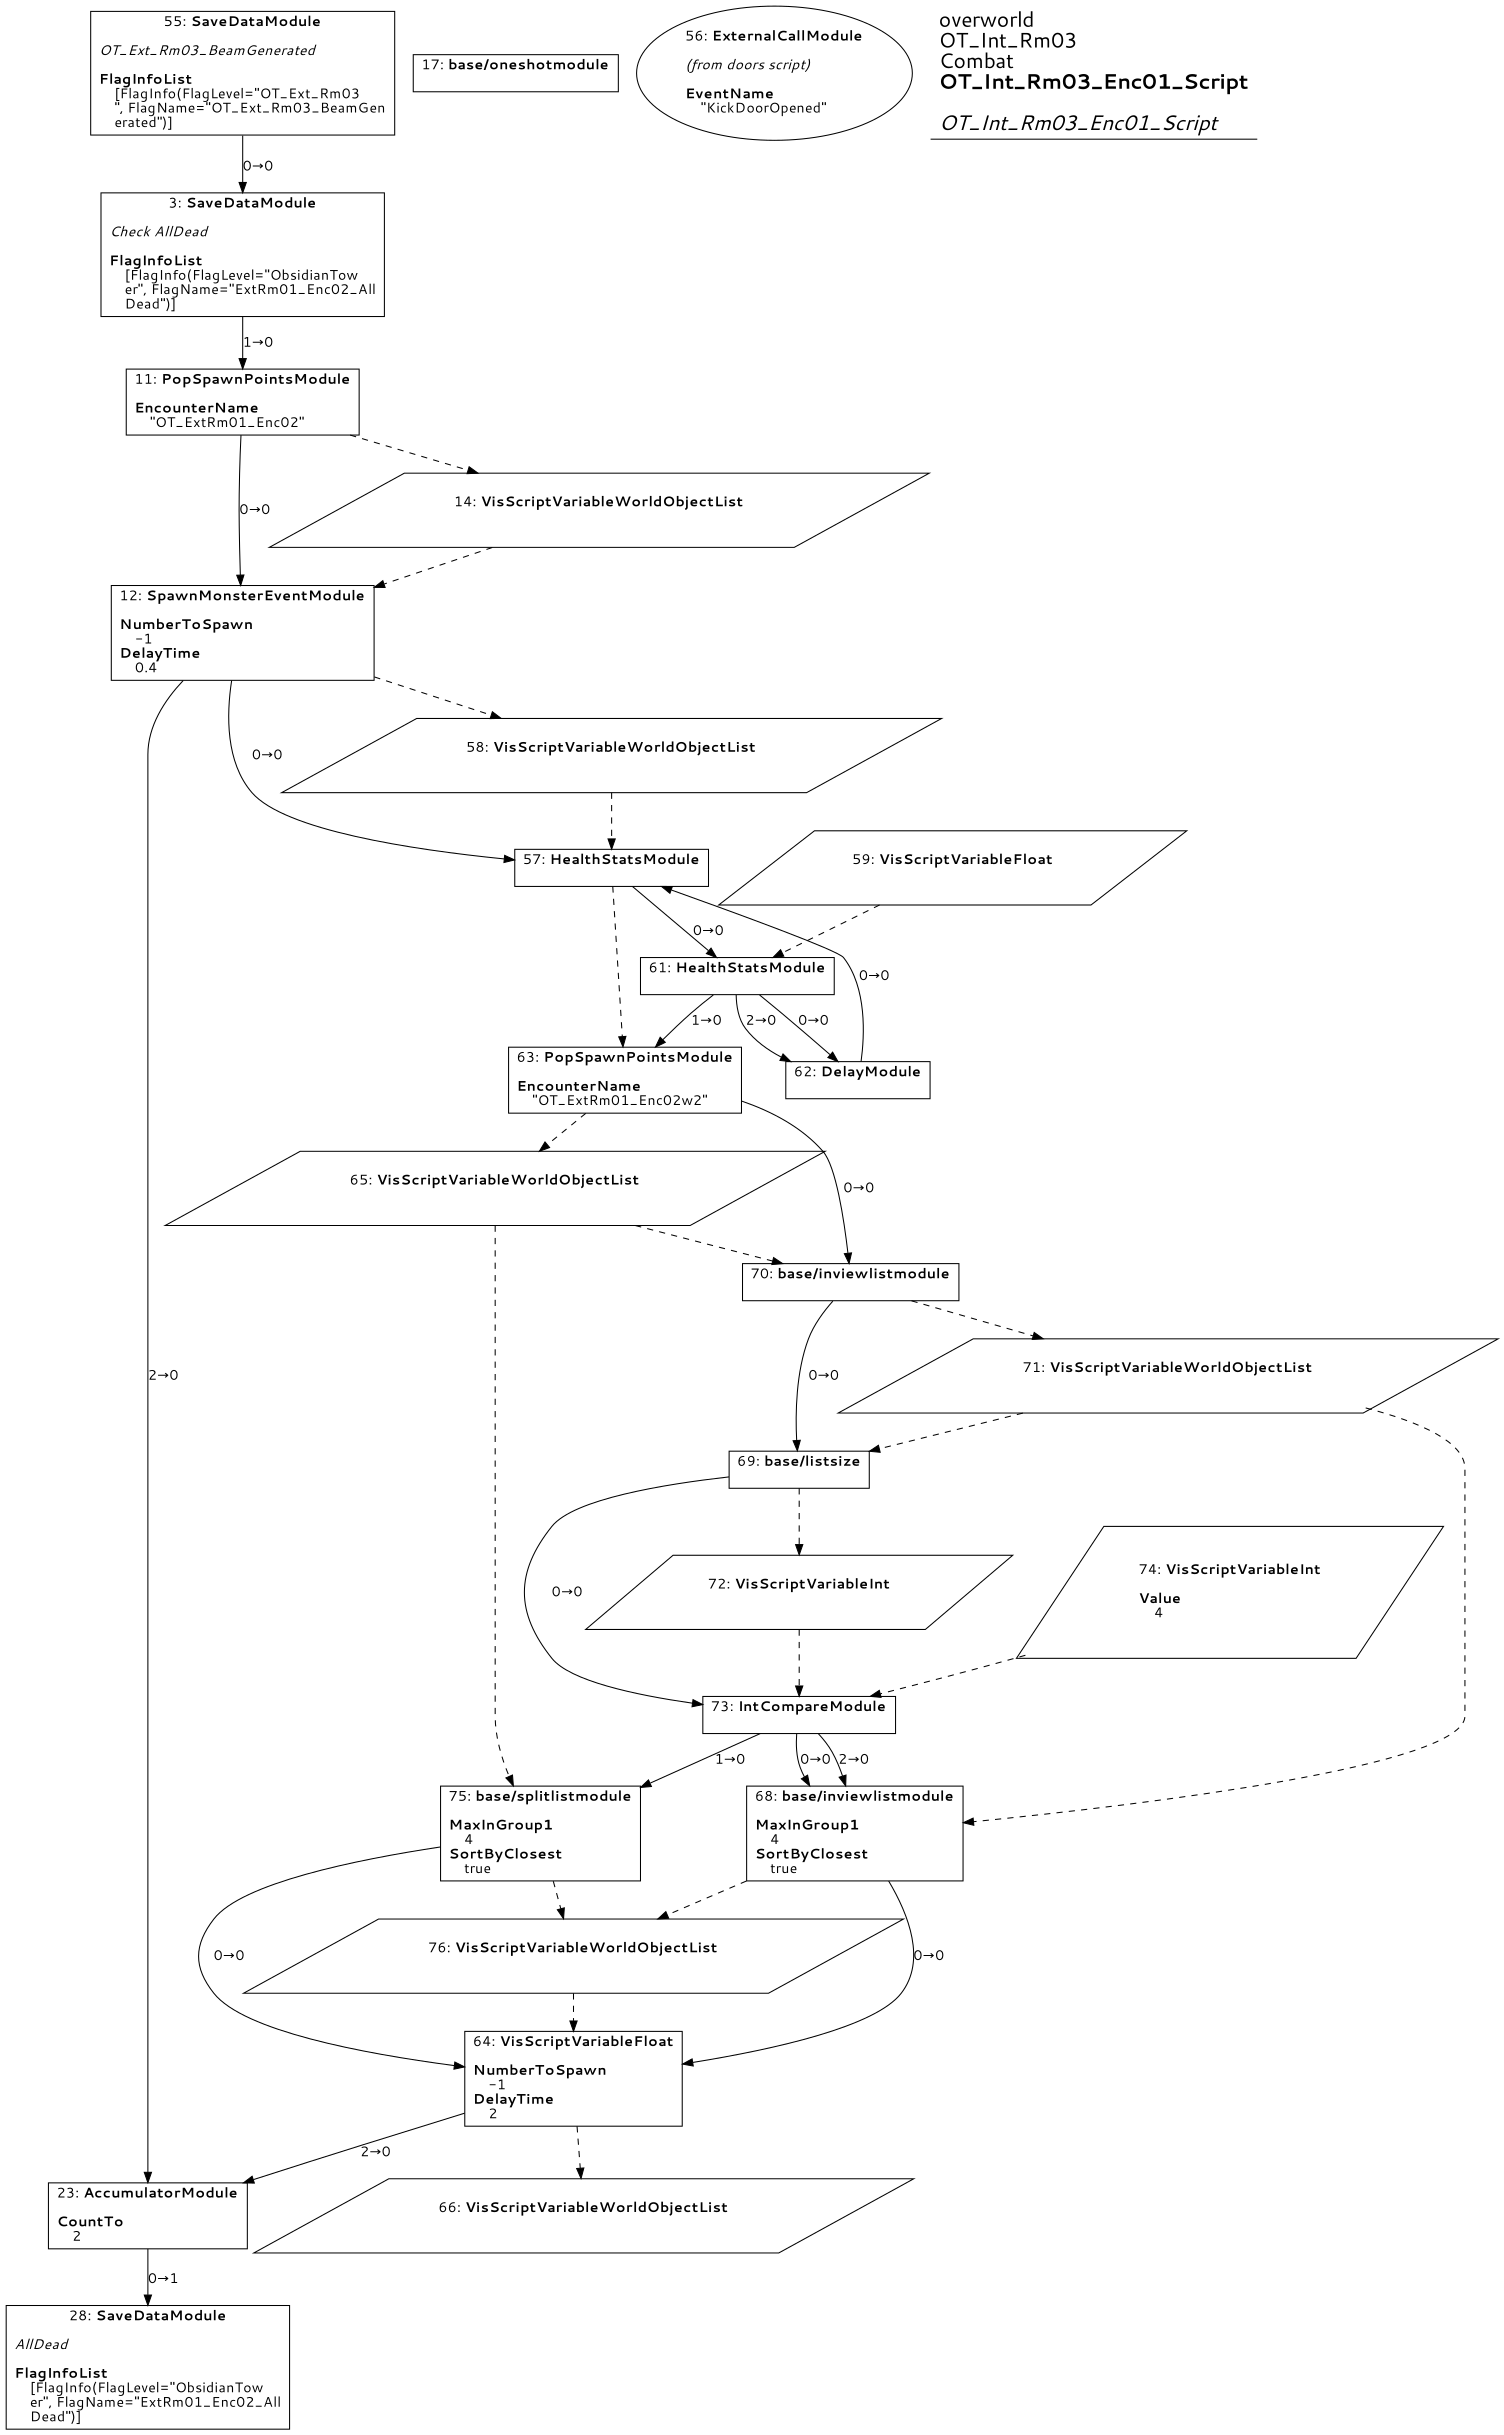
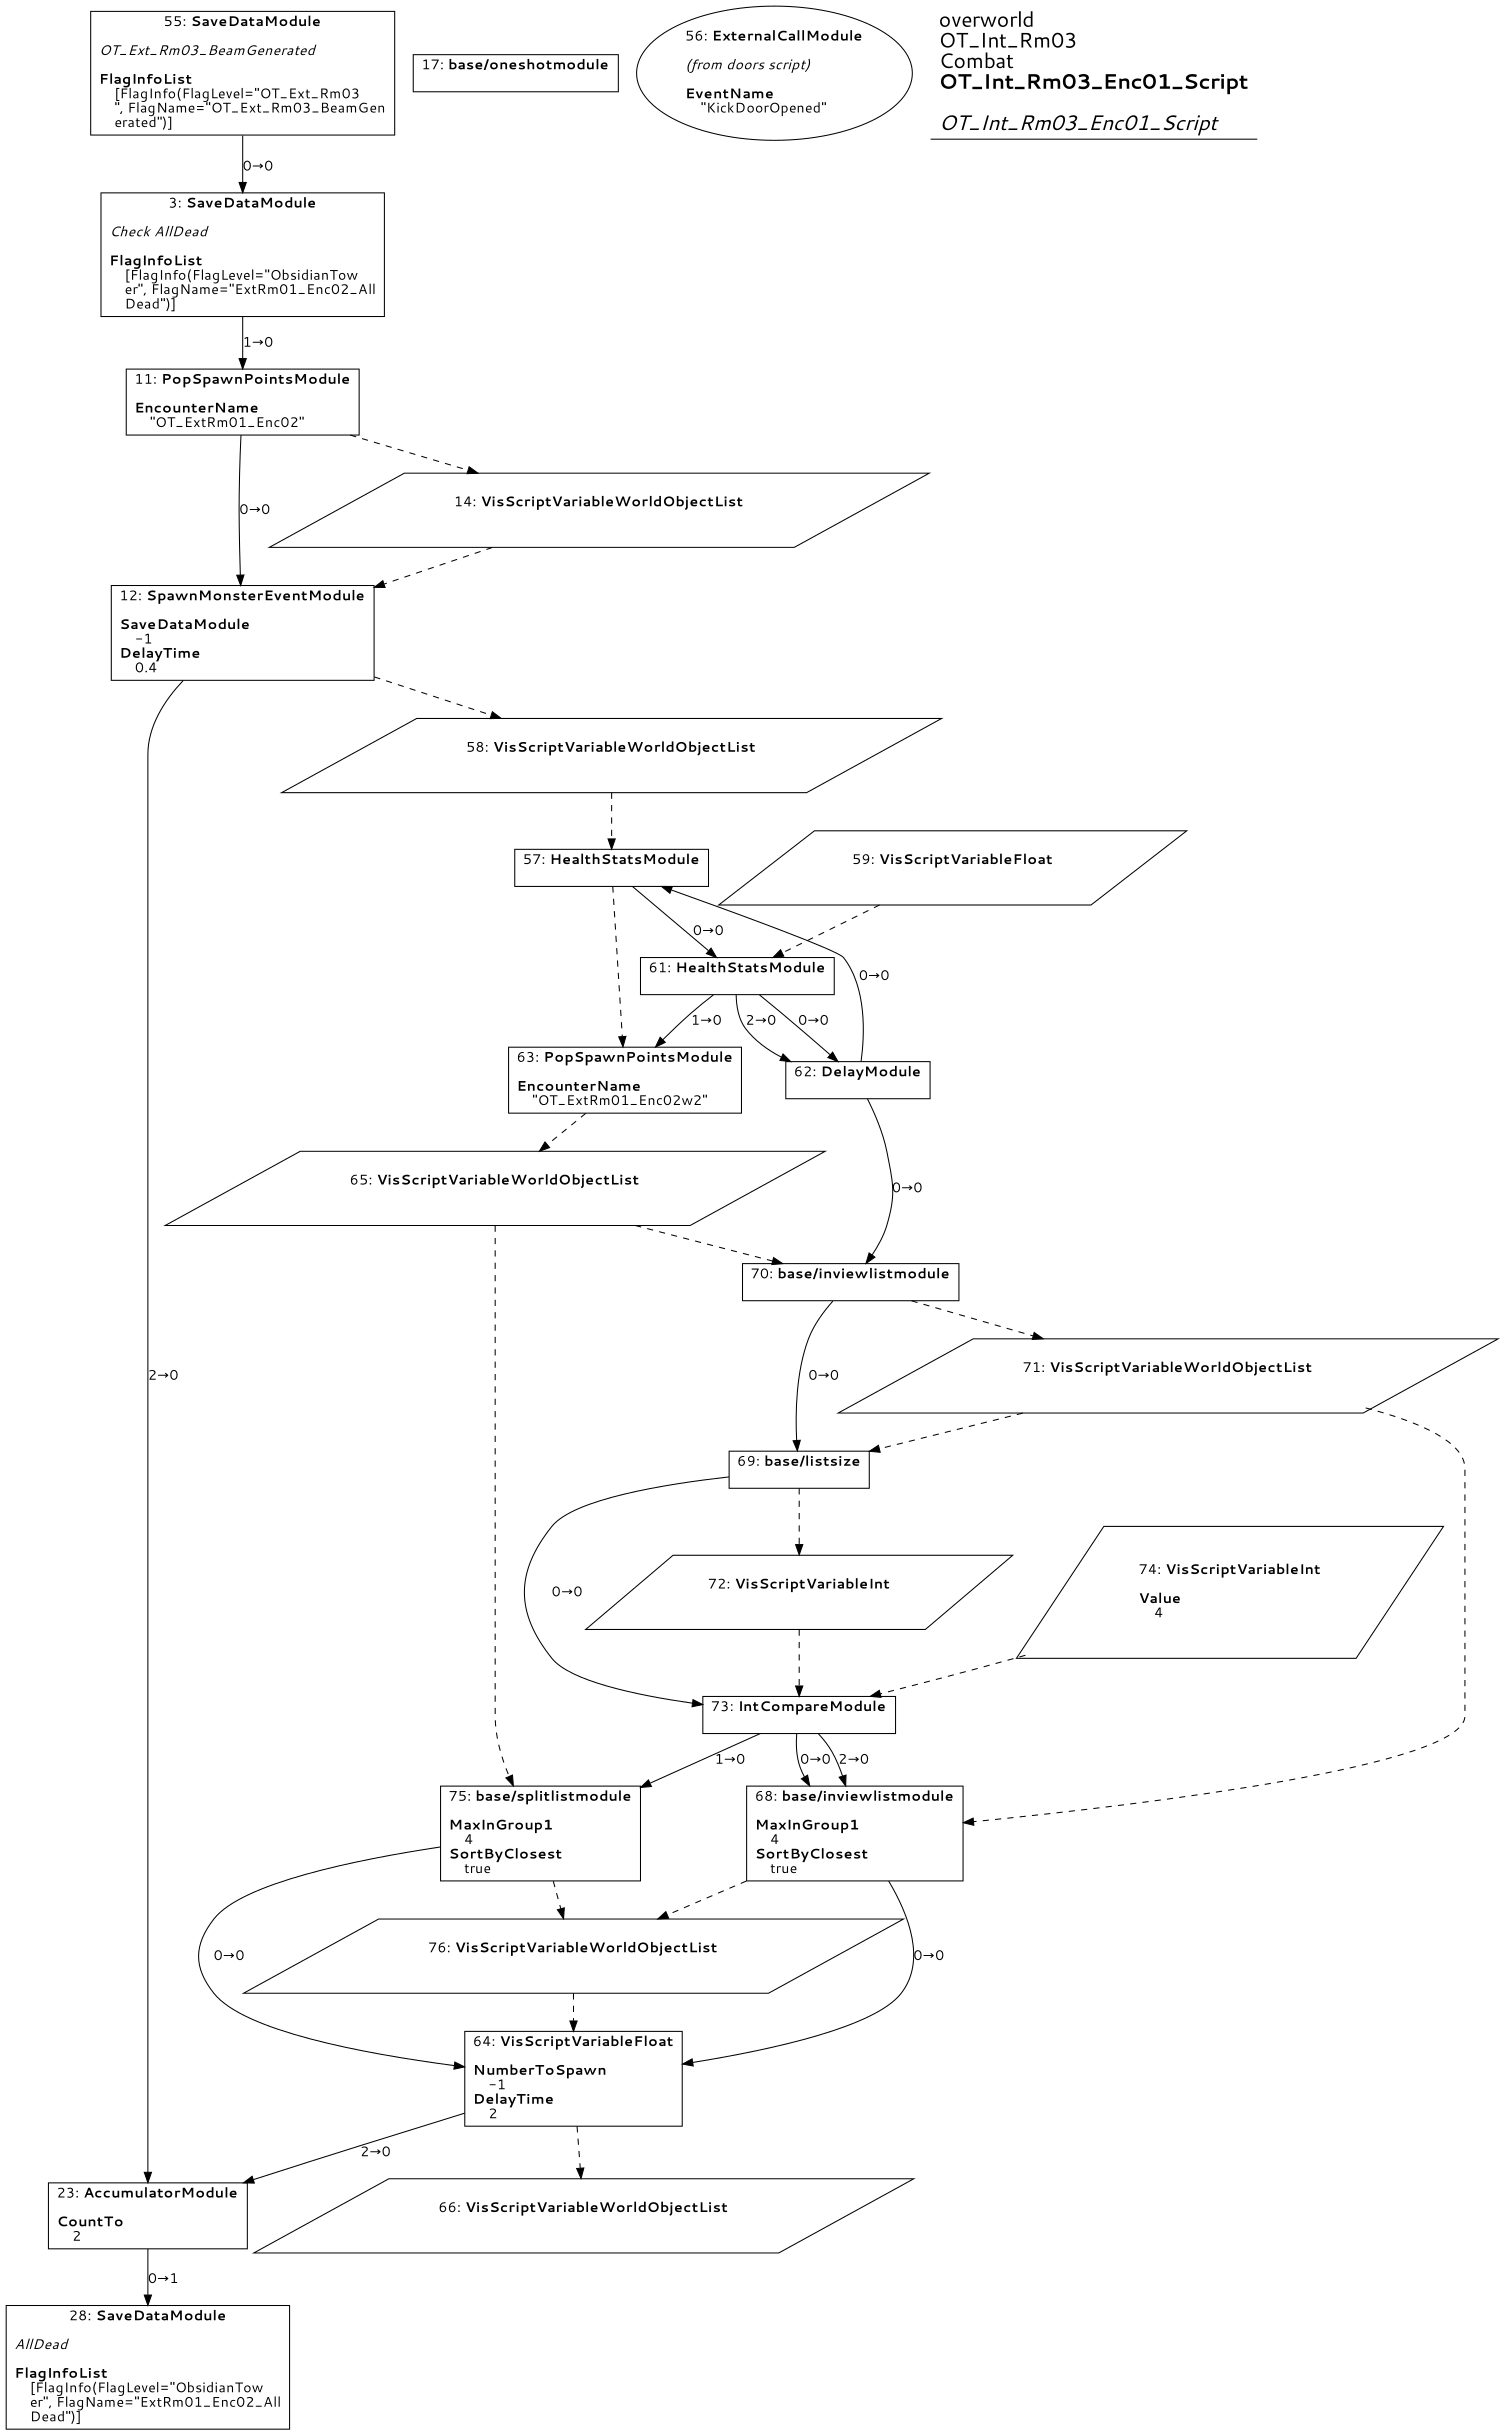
  digraph {
    fontname="Segoe UI"
    splines=spline
    node [fontname="Segoe UI" shape=box]
    edge [fontname="Segoe UI"]
    n1 [label=<3: <b>SaveDataModule</b><br/><br/><i>Check AllDead<br align="left"/></i><br align="left"/><b>FlagInfoList</b><br align="left"/>    [FlagInfo(FlagLevel=&quot;ObsidianTow<br align="left"/>    er&quot;, FlagName=&quot;ExtRm01_Enc02_All<br align="left"/>    Dead&quot;)]<br align="left"/>>]
    n2 [label=<11: <b>PopSpawnPointsModule</b><br/><br/><b>EncounterName</b><br align="left"/>    &quot;OT_ExtRm01_Enc02&quot;<br align="left"/>>]
-   n3 [label=<12: <b>SpawnMonsterEventModule</b><br/><br/><b>NumberToSpawn</b><br align="left"/>    -1<br align="left"/><b>DelayTime</b><br align="left"/>    0.4<br align="left"/>>]
+   n3 [label=<12: <b>SpawnMonsterEventModule</b><br/><br/><b>SaveDataModule</b><br align="left"/>    -1<br align="left"/><b>DelayTime</b><br align="left"/>    0.4<br align="left"/>>]
    n4 [label=<14: <b>VisScriptVariableWorldObjectList</b><br/><br/>> shape=parallelogram]
    n5 [label=<23: <b>AccumulatorModule</b><br/><br/><b>CountTo</b><br align="left"/>    2<br align="left"/>>]
    n6 [label=<57: <b>HealthStatsModule</b><br/><br/>>]
    n7 [label=<58: <b>VisScriptVariableWorldObjectList</b><br/><br/>> shape=parallelogram]
    n8 [label=<28: <b>SaveDataModule</b><br/><br/><i>AllDead<br align="left"/></i><br align="left"/><b>FlagInfoList</b><br align="left"/>    [FlagInfo(FlagLevel=&quot;ObsidianTow<br align="left"/>    er&quot;, FlagName=&quot;ExtRm01_Enc02_All<br align="left"/>    Dead&quot;)]<br align="left"/>>]
    n9 [label=<61: <b>HealthStatsModule</b><br/><br/>>]
    n10 [label=<63: <b>PopSpawnPointsModule</b><br/><br/><b>EncounterName</b><br align="left"/>    &quot;OT_ExtRm01_Enc02w2&quot;<br align="left"/>>]
    n11 [label=<62: <b>DelayModule</b><br/><br/>>]
    n12 [label=<59: <b>VisScriptVariableFloat</b><br/><br/>> shape=parallelogram]
    n13 [label=<17: <b>base/oneshotmodule</b><br/><br/>>]
    n14 [label=<55: <b>SaveDataModule</b><br/><br/><i>OT_Ext_Rm03_BeamGenerated<br align="left"/></i><br align="left"/><b>FlagInfoList</b><br align="left"/>    [FlagInfo(FlagLevel=&quot;OT_Ext_Rm03<br align="left"/>    &quot;, FlagName=&quot;OT_Ext_Rm03_BeamGen<br align="left"/>    erated&quot;)]<br align="left"/>>]
    n15 [label=<56: <b>ExternalCallModule</b><br/><br/><i>(from doors script)<br align="left"/></i><br align="left"/><b>EventName</b><br align="left"/>    &quot;KickDoorOpened&quot;<br align="left"/>> shape=oval]
    n16 [label=<70: <b>base/inviewlistmodule</b><br/><br/>>]
    n17 [label=<65: <b>VisScriptVariableWorldObjectList</b><br/><br/>> shape=parallelogram]
    n18 [label=<71: <b>VisScriptVariableWorldObjectList</b><br/><br/>> shape=parallelogram]
    n19 [label=<69: <b>base/listsize</b><br/><br/>>]
    n20 [label=<75: <b>base/splitlistmodule</b><br/><br/><b>MaxInGroup1</b><br align="left"/>    4<br align="left"/><b>SortByClosest</b><br align="left"/>    true<br align="left"/>>]
    n21 [label=<68: <b>base/inviewlistmodule</b><br/><br/><b>MaxInGroup1</b><br align="left"/>    4<br align="left"/><b>SortByClosest</b><br align="left"/>    true<br align="left"/>>]
    n22 [label=<73: <b>IntCompareModule</b><br/><br/>>]
    n23 [label=<72: <b>VisScriptVariableInt</b><br/><br/>> shape=parallelogram]
    n24 [label=<64: <b>VisScriptVariableFloat</b><br/><br/><b>NumberToSpawn</b><br align="left"/>    -1<br align="left"/><b>DelayTime</b><br align="left"/>    2<br align="left"/>>]
    n25 [label=<76: <b>VisScriptVariableWorldObjectList</b><br/><br/>> shape=parallelogram]
    n26 [label=<66: <b>VisScriptVariableWorldObjectList</b><br/><br/>> shape=parallelogram]
    n27 [label=<74: <b>VisScriptVariableInt</b><br/><br/><b>Value</b><br align="left"/>    4<br align="left"/>> shape=parallelogram]
    n28 [label=<<font point-size="20">overworld<br align="left"/>OT_Int_Rm03<br align="left"/>Combat<br align="left"/><b>OT_Int_Rm03_Enc01_Script</b><br align="left"/><br/><i>OT_Int_Rm03_Enc01_Script</i><br align="left"/></font>> shape=underline]
    n1 -> n2 [label="1→0"]
    n2 -> n3 [label="0→0"]
    n2 -> n4 [style=dashed]
    n3 -> n5 [label="2→0"]
-   n3 -> n6 [label="0→0"]
    n3 -> n7 [style=dashed]
    n4 -> n3 [style=dashed]
    n5 -> n8 [label="0→1"]
    n6 -> n9 [label="0→0"]
    n6 -> n10 [style=dashed]
    n7 -> n6 [style=dashed]
    n9 -> n10 [label="1→0"]
    n9 -> n11 [label="0→0"]
    n9 -> n11 [label="2→0"]
-   n10 -> n16 [label="0→0"]
+   n11 -> n16 [label="0→0"]
    n10 -> n17 [style=dashed]
    n11 -> n6 [label="0→0"]
    n12 -> n9 [style=dashed]
    n14 -> n1 [label="0→0"]
    n16 -> n18 [style=dashed]
    n16 -> n19 [label="0→0"]
    n17 -> n16 [style=dashed]
    n17 -> n20 [style=dashed]
    n18 -> n19 [style=dashed]
    n18 -> n21 [style=dashed]
    n19 -> n22 [label="0→0"]
    n19 -> n23 [style=dashed]
    n20 -> n24 [label="0→0"]
    n20 -> n25 [style=dashed]
    n21 -> n24 [label="0→0"]
    n21 -> n25 [style=dashed]
    n22 -> n20 [label="1→0"]
    n22 -> n21 [label="0→0"]
    n22 -> n21 [label="2→0"]
    n23 -> n22 [style=dashed]
    n24 -> n5 [label="2→0"]
    n24 -> n26 [style=dashed]
    n25 -> n24 [style=dashed]
    n27 -> n22 [style=dashed]
  }
